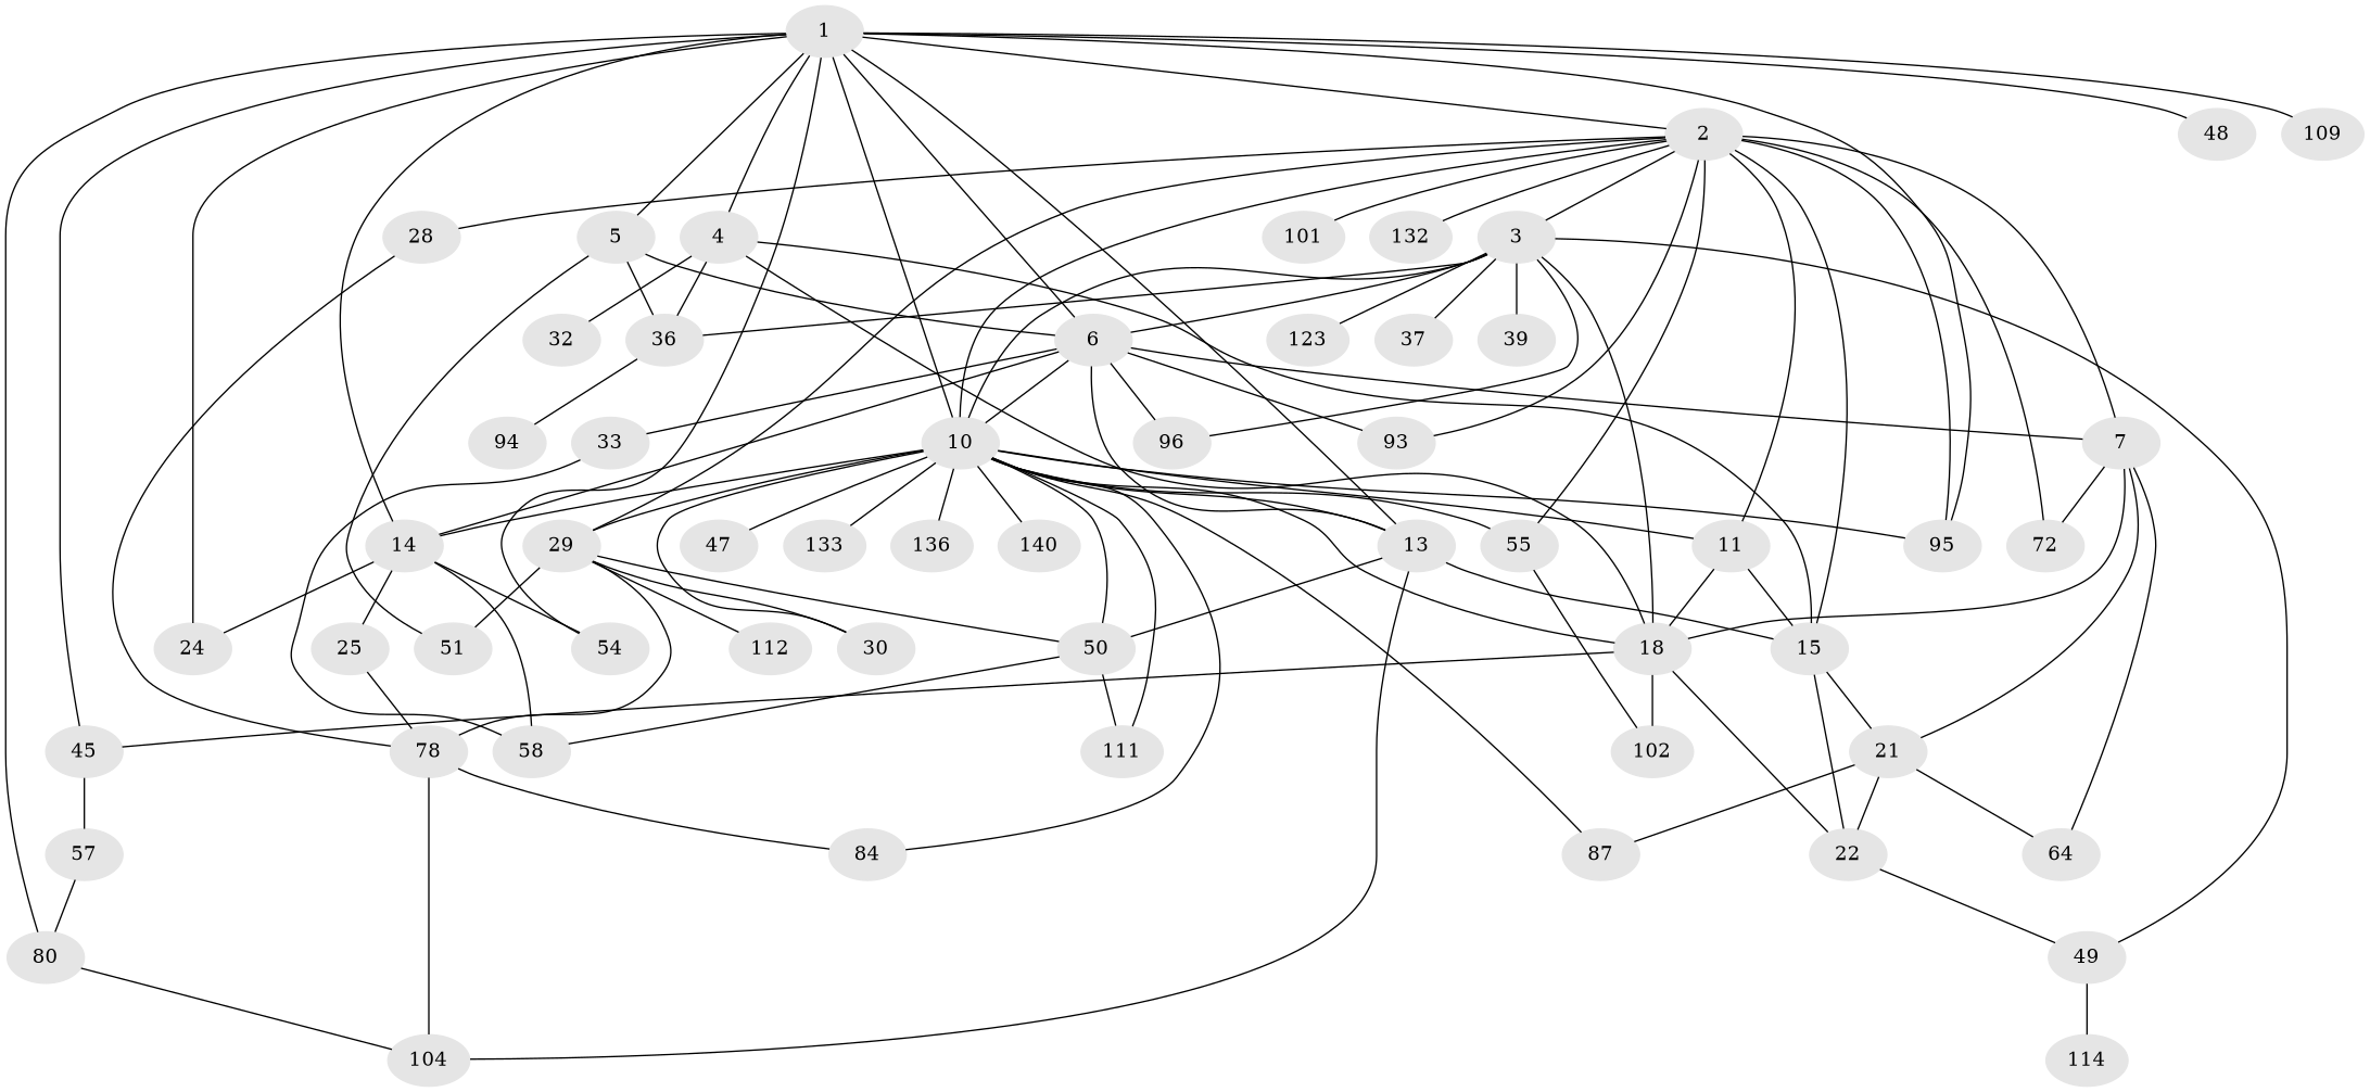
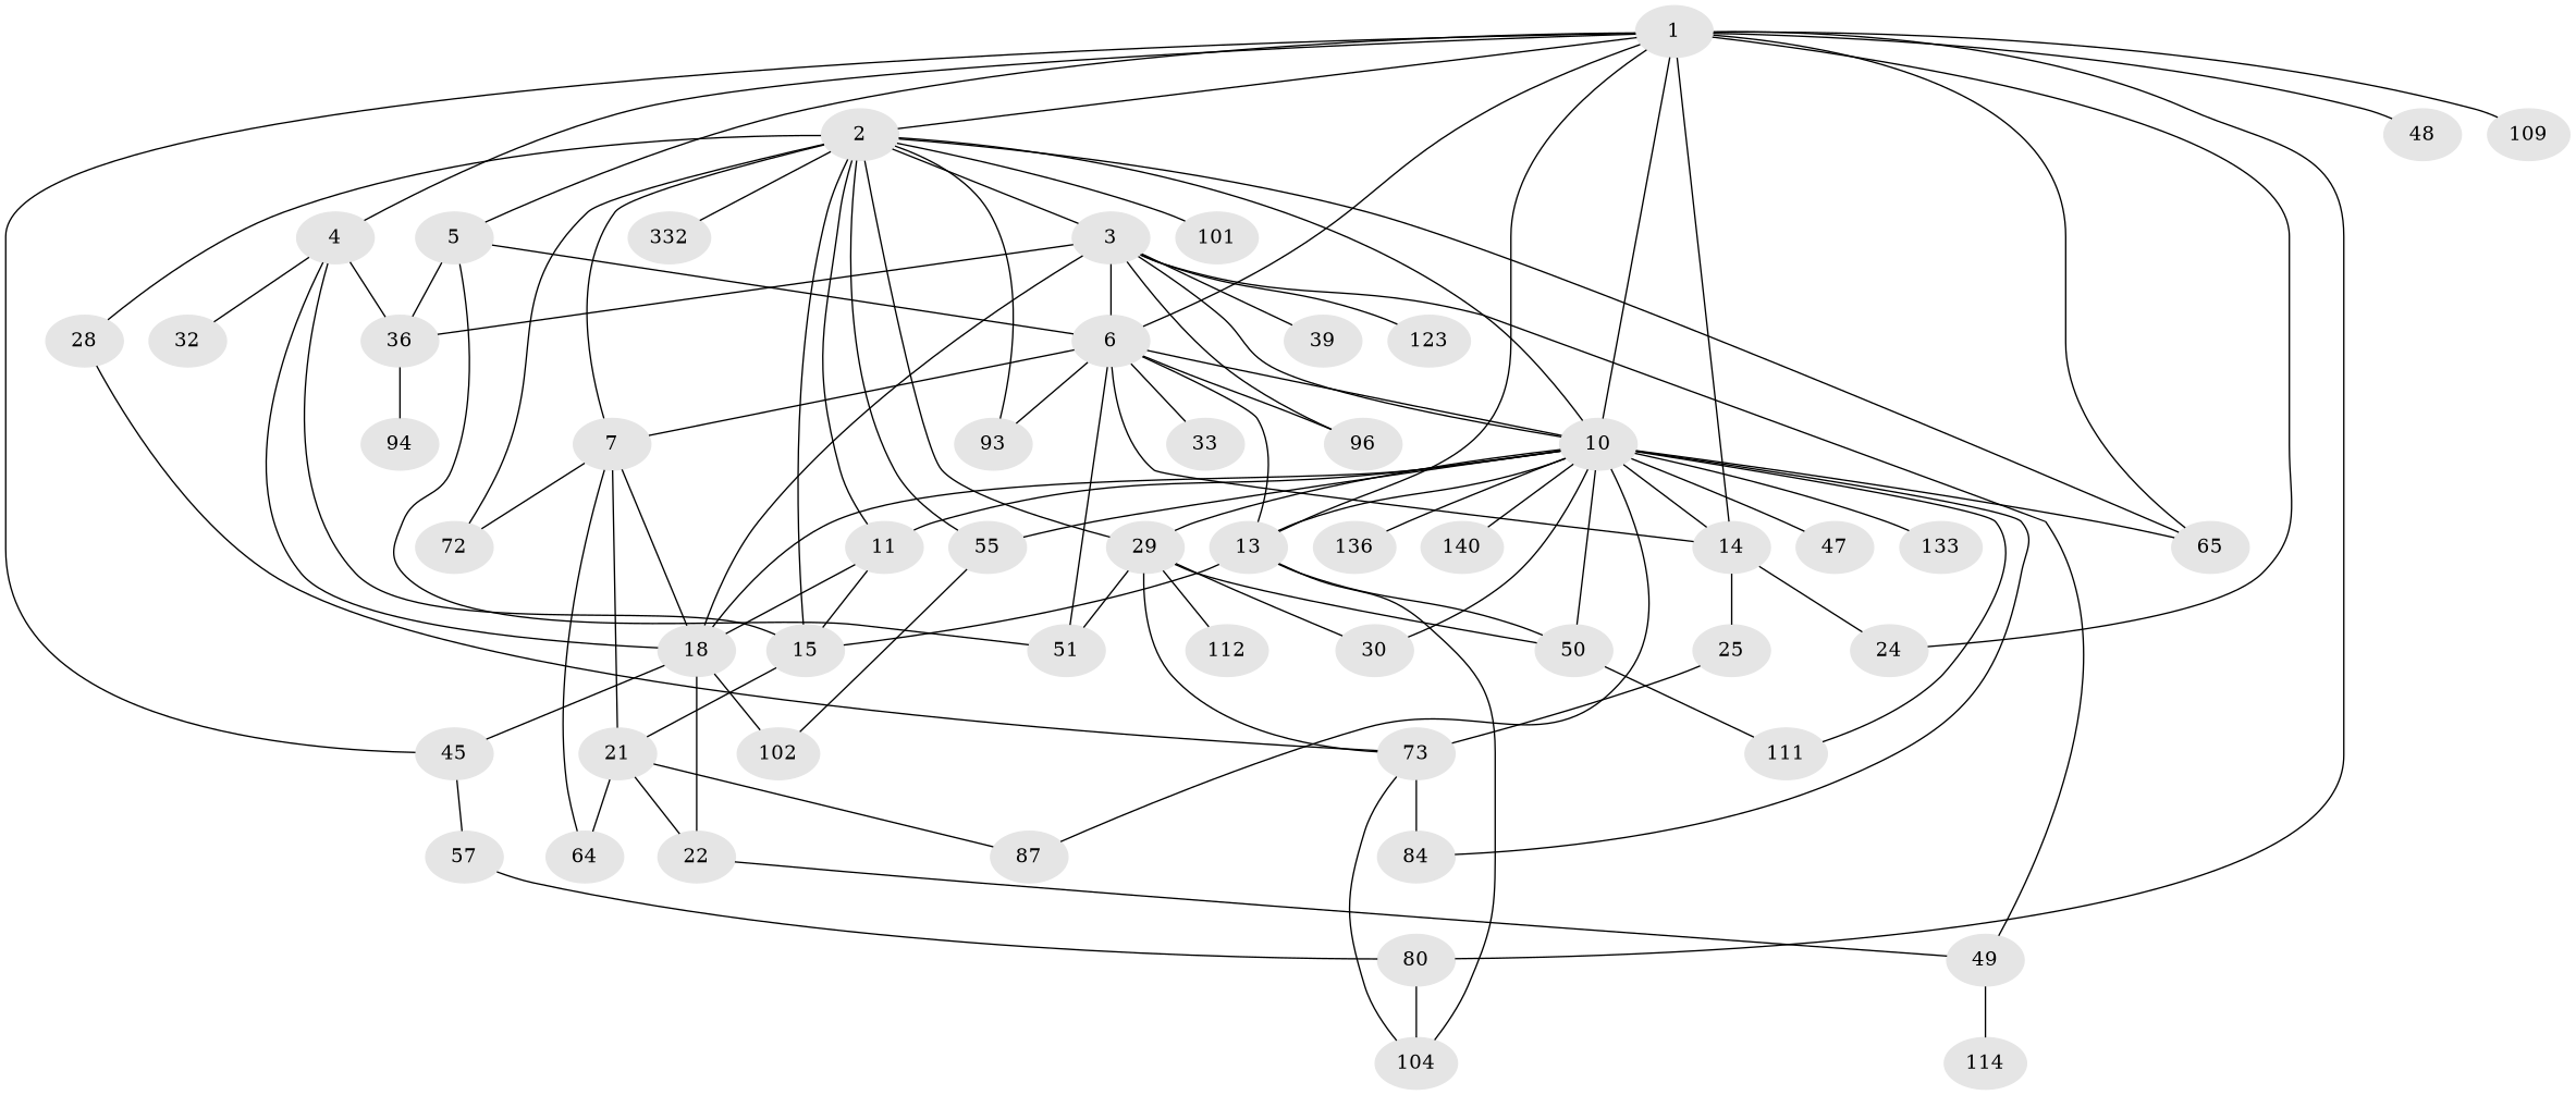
  graph {
    node [color=gray90 style=filled]
    1 [super="+46+127"]
    2 [super="+44+92+26"]
    4 [super="+9"]
    5
    6 [super="+8"]
    10 [super="+16+19+41+97+20"]
    13 [super="+43"]
    14 [super="+59+17"]
    24
    45 [super="+126"]
    48 [super="+81"]
-   54
    80 [super="+118"]
-   95 [super="+106"]
+   95 [super="+106" label=65]
    109
    3 [super="+12+52+70"]
    7 [super="+62"]
    11 [super="+134"]
    15 [super="+40+138+142+74"]
    n20 [label=28 super="+60"]
    29 [super="+68+38+100"]
    55 [super="+130"]
    93 [super="+110"]
    101
-   132
+   132 [label=332]
    72 [super="+89"]
    18 [super="+31+34+23"]
    32
    36 [super="+144+77"]
    51 [super="+65"]
    96 [super="+117"]
    33 [super="+71+141"]
    30
    47
    50 [super="+56"]
    84
    87
    111
    133
    136
    140
    104
    25 [super="+113"]
-   58 [super="+119"]
    57
-   37
    39 [super="+128"]
    49 [super="+122"]
    123
    21 [super="+82+139"]
    64 [super="+103"]
    22 [super="+61"]
-   73 [super="+79+88" label=78]
+   73 [super="+79+88"]
    112
    102 [super="+115+131"]
    114
    94
    1 -- 2
    1 -- 4 [weight=2]
    1 -- 5
    1 -- 6 [weight=2]
    1 -- 10 [weight=2]
    1 -- 13
    1 -- 14
    1 -- 24
    1 -- 45
    1 -- 48
-   1 -- 54
    1 -- 80 [weight=2]
    1 -- 95
    1 -- 109
    2 -- 10
    2 -- 95
    2 -- 3
    2 -- 7
    2 -- 11
    2 -- 15
    2 -- n20
    2 -- 29
    2 -- 55 [weight=2]
    2 -- 93
    2 -- 101
    2 -- 132
    2 -- 72
    4 -- 15
    4 -- 18
    4 -- 32
    4 -- 36
    5 -- 6
    5 -- 36
    5 -- 51
    6 -- 10 [weight=2]
    6 -- 13
    6 -- 14
    6 -- 7
    6 -- 93
+   6 -- 51
    6 -- 96
    6 -- 33 [weight=2]
    10 -- 13
    10 -- 14 [weight=2]
    10 -- 95
    10 -- 11
    10 -- 29
    10 -- 55
    10 -- 18
    10 -- 30
    10 -- 47 [weight=2]
    10 -- 50
    10 -- 84
    10 -- 87
    10 -- 111
    10 -- 133
    10 -- 136
    10 -- 140
    13 -- 15
    13 -- 50
    13 -- 104
    14 -- 24
-   14 -- 54 [weight=2]
    14 -- 25
-   14 -- 58 [weight=2]
    45 -- 57
    80 -- 104
    3 -- 6 [weight=2]
    3 -- 10 [weight=2]
    3 -- 18 [weight=2]
    3 -- 36
    3 -- 96
-   3 -- 37
    3 -- 39
    3 -- 49
    3 -- 123
    7 -- 72
    7 -- 18
    7 -- 21
    7 -- 64
    11 -- 15
    11 -- 18
    15 -- 21
-   15 -- 22
    n20 -- 73
    29 -- 51
    29 -- 30
    29 -- 50
    29 -- 73 [weight=2]
    29 -- 112
    55 -- 102
    18 -- 45
    18 -- 22
    18 -- 102 [weight=2]
    36 -- 94
-   33 -- 58
    50 -- 111
-   50 -- 58
    25 -- 73
    57 -- 80
    49 -- 114
    21 -- 87
    21 -- 64
    21 -- 22
    22 -- 49
    73 -- 84
    73 -- 104
  }
